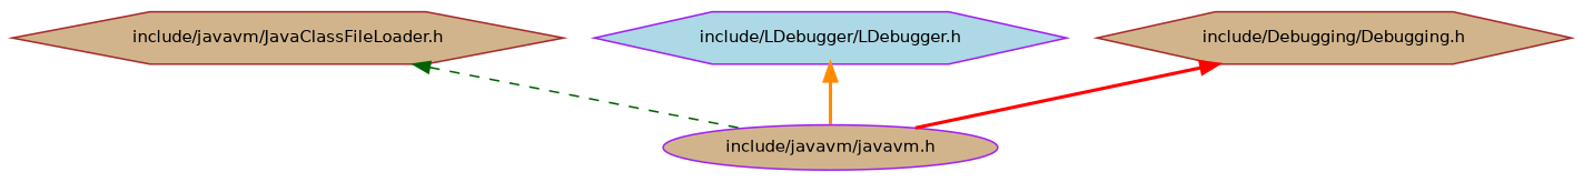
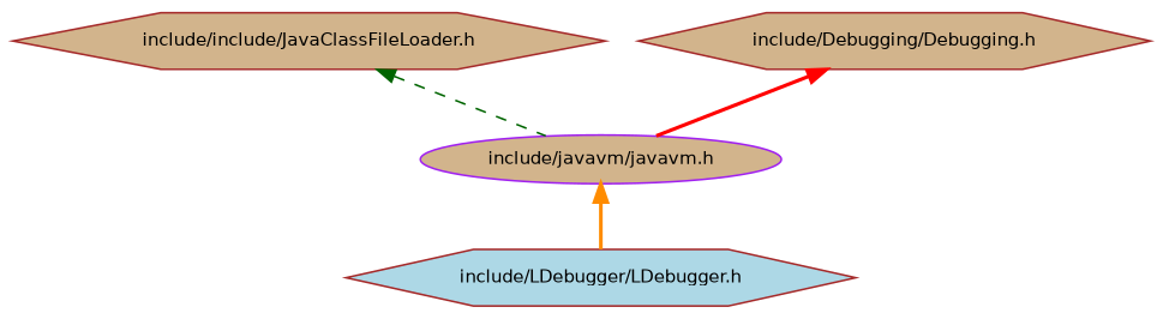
  digraph {
    node [color=brown fillcolor=tan fontname=Helvetica fontsize=10 shape=hexagon style=filled]
    edge [dir=back fontname=Helvetica fontsize=10 labelfontname=Helvetica labelfontsize=10 style=bold]
-   n1 [fontcolor=black height=0.2 label="include/javavm/JavaClassFileLoader.h" width=0.4]
+   n1 [fontcolor=black height=0.2 label="include/include/JavaClassFileLoader.h" width=0.4]
    n2 [color=purple height=0.2 label="include/javavm/javavm.h" shape=ellipse width=0.4]
-   n3 [color=purple fillcolor=lightblue height=0.2 label="include/LDebugger/LDebugger.h" width=0.4]
+   n3 [fillcolor=lightblue height=0.2 label="include/LDebugger/LDebugger.h" width=0.4]
    n4 [height=0.2 label="include/Debugging/Debugging.h" width=0.4]
    n1 -> n2 [color=darkgreen style=dashed]
-   n3 -> n2 [color=darkorange]
+   n2 -> n3 [color=darkorange]
    n4 -> n2 [color=red]
  }
